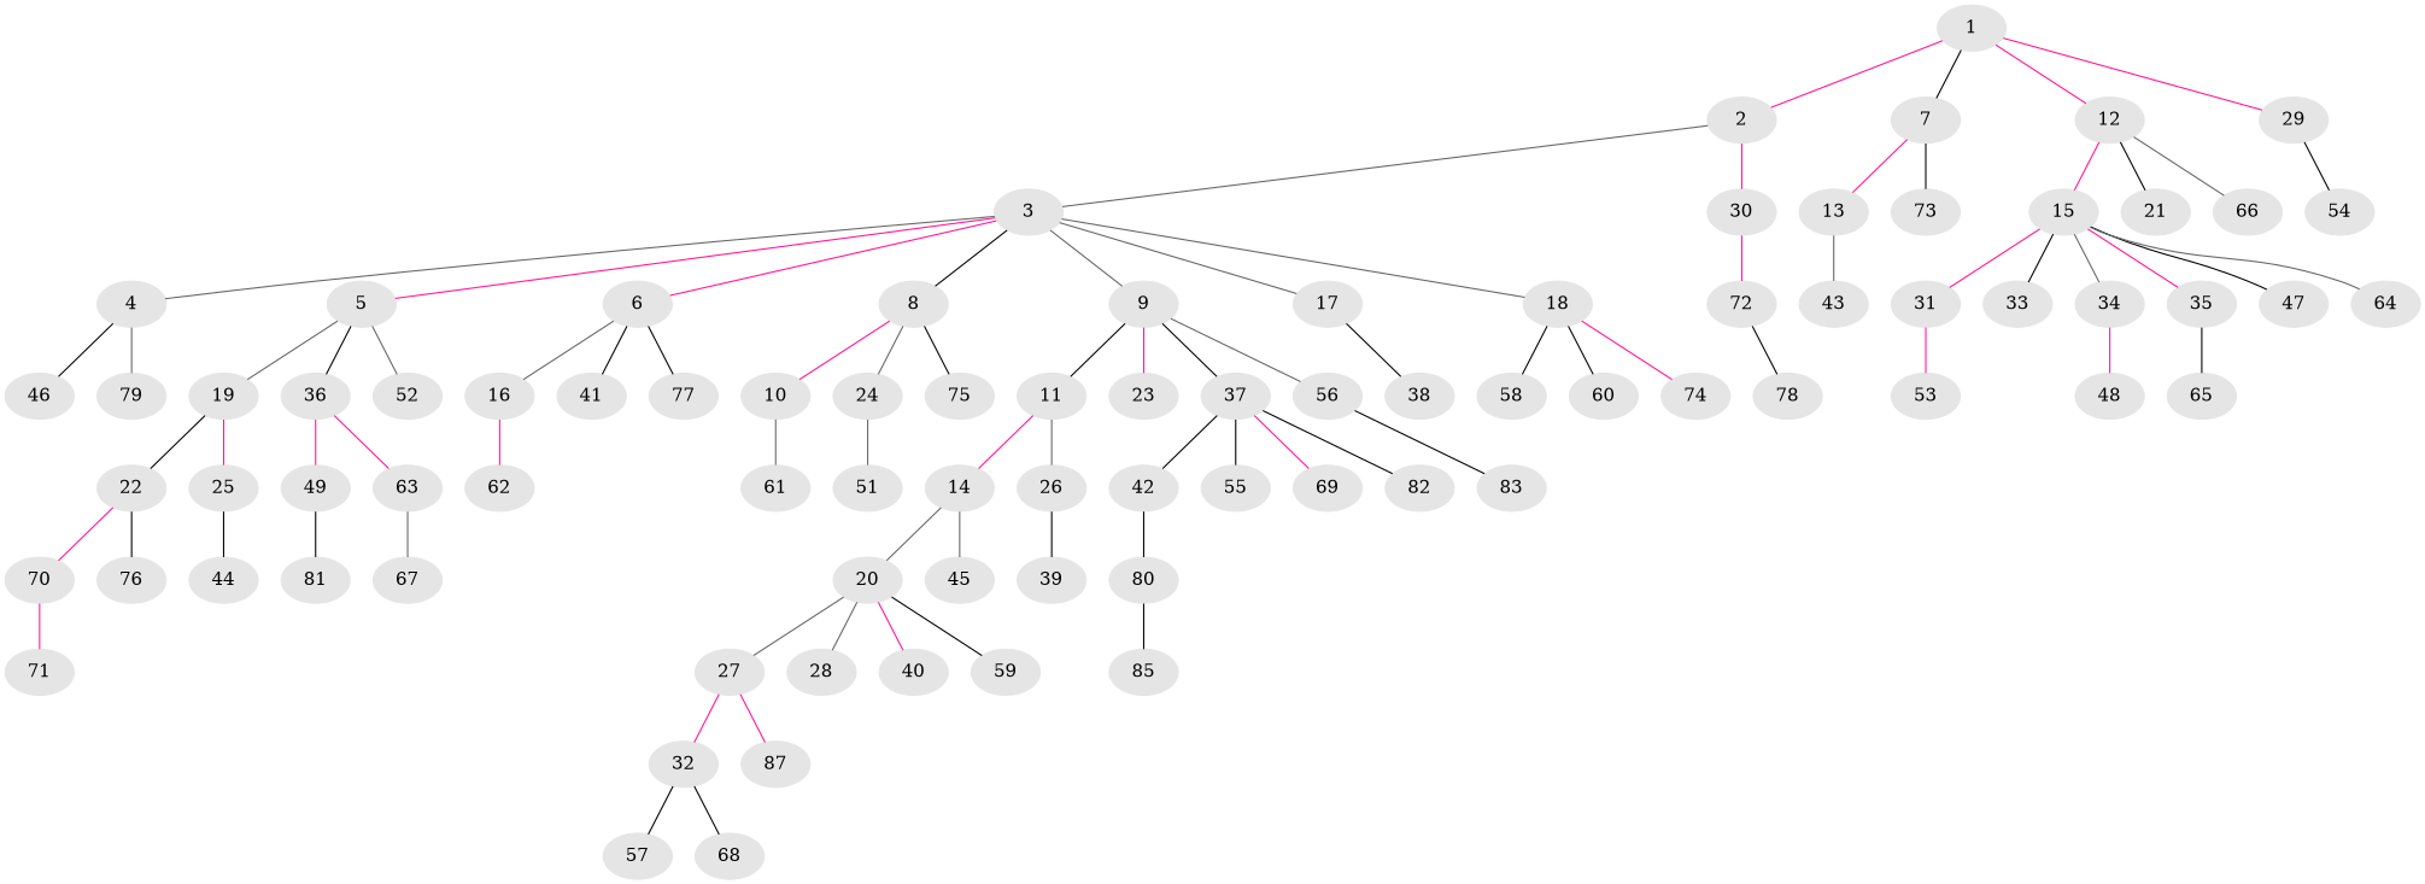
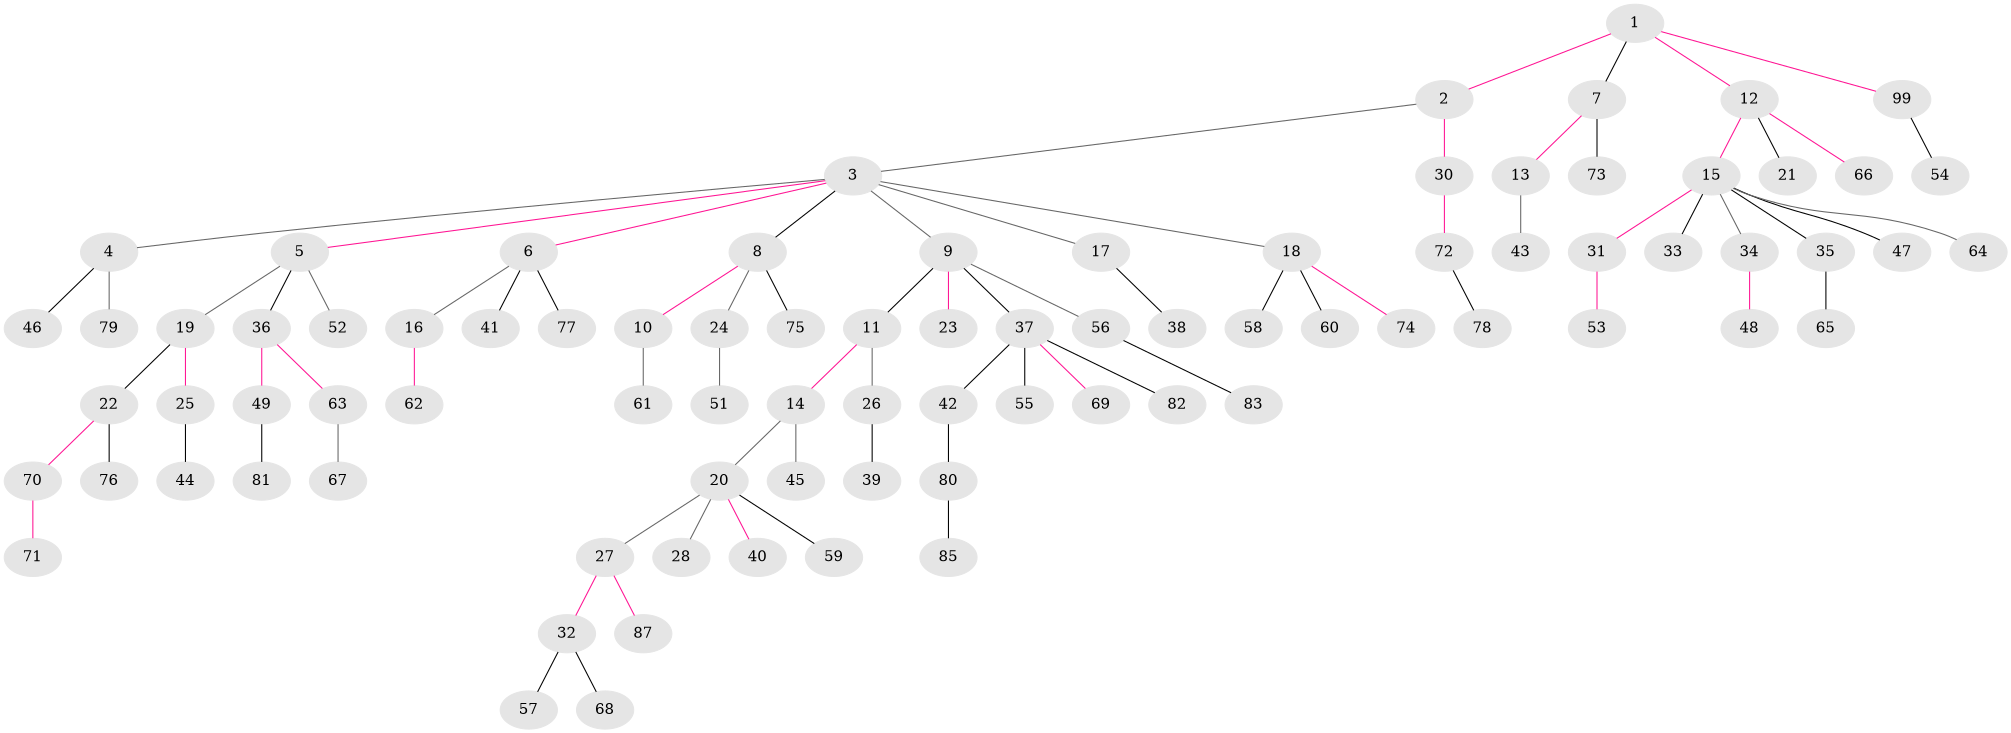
  graph {
    node [color=gray90 style=filled]
    edge [color=black]
    1
    2
    7
    12
-   29
+   29 [label=99]
    3
    30
    13
    73
    15
    21
    66
    54
    4
    5
    6
    8
    9
    17
    18
    72
    46
    79
    19
    36
    52
    16
    41
    77
    10
    24
    75
    11
    23
    37
    56
    38
    58
    60
    74
    22
    25
    49
    63
    62
    43
    61
    51
    14
    26
    42
    55
    69
    82
    83
    20
    45
    39
    31
    33
    34
    35
    47
    64
    27
    28
    40
    59
    53
    48
    65
    70
    76
    44
    32
    n76 [label=87]
    71
    57
    68
    78
    81
    67
    80
    85
    1 -- 2 [color=deeppink]
    1 -- 7
    1 -- 12 [color=deeppink]
    1 -- 29 [color=deeppink]
    2 -- 3 [color=gray40]
    2 -- 30 [color=deeppink]
    7 -- 13 [color=deeppink]
    7 -- 73
    12 -- 15 [color=deeppink]
    12 -- 21
-   12 -- 66 [color=gray40]
+   12 -- 66 [color=deeppink]
    29 -- 54
    3 -- 4 [color=gray40]
    3 -- 5 [color=deeppink]
    3 -- 6 [color=deeppink]
    3 -- 8
    3 -- 9 [color=gray40]
    3 -- 17 [color=gray40]
    3 -- 18 [color=gray40]
    30 -- 72 [color=deeppink]
    13 -- 43 [color=gray40]
    15 -- 31 [color=deeppink]
    15 -- 33
    15 -- 34 [color=gray40]
-   15 -- 35 [color=deeppink]
+   15 -- 35
    15 -- 47
    15 -- 64 [color=gray40]
    4 -- 46
    4 -- 79 [color=gray40]
    5 -- 19 [color=gray40]
    5 -- 36
    5 -- 52 [color=gray40]
    6 -- 16 [color=gray40]
    6 -- 41
    6 -- 77
    8 -- 10 [color=deeppink]
    8 -- 24 [color=gray40]
    8 -- 75
    9 -- 11
    9 -- 23 [color=deeppink]
    9 -- 37
    9 -- 56 [color=gray40]
    17 -- 38
    18 -- 58
    18 -- 60
    18 -- 74 [color=deeppink]
    72 -- 78
    19 -- 22
    19 -- 25 [color=deeppink]
    36 -- 49 [color=deeppink]
    36 -- 63 [color=deeppink]
    16 -- 62 [color=deeppink]
    10 -- 61 [color=gray40]
    24 -- 51 [color=gray40]
    11 -- 14 [color=deeppink]
    11 -- 26 [color=gray40]
    37 -- 42
    37 -- 55
    37 -- 69 [color=deeppink]
    37 -- 82
    56 -- 83
    22 -- 70 [color=deeppink]
    22 -- 76
    25 -- 44
    49 -- 81
    63 -- 67 [color=gray40]
    14 -- 20 [color=gray40]
    14 -- 45 [color=gray40]
    26 -- 39
    42 -- 80
    20 -- 27 [color=gray40]
    20 -- 28 [color=gray40]
    20 -- 40 [color=deeppink]
    20 -- 59
    31 -- 53 [color=deeppink]
    34 -- 48 [color=deeppink]
    35 -- 65
    27 -- 32 [color=deeppink]
    27 -- n76 [color=deeppink]
    70 -- 71 [color=deeppink]
    32 -- 57
    32 -- 68
    80 -- 85
  }
